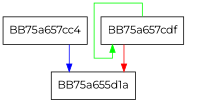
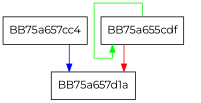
  digraph {
    fontname=Montserrat
    splines=ortho
    node [fontname=Montserrat shape=box]
    edge [fontname=Montserrat]
    BB75a657cc4
-   BB75a657d1a [label=BB75a655d1a]
-   BB75a657cdf
+   BB75a657d1a
+   BB75a657cdf [label=BB75a655cdf]
    BB75a657cc4 -> BB75a657d1a [color=blue]
    BB75a657cdf -> BB75a657d1a [color=red]
    BB75a657cdf -> BB75a657cdf [color=green]
  }
